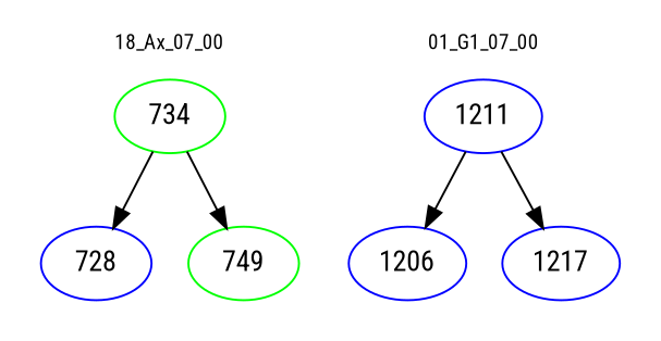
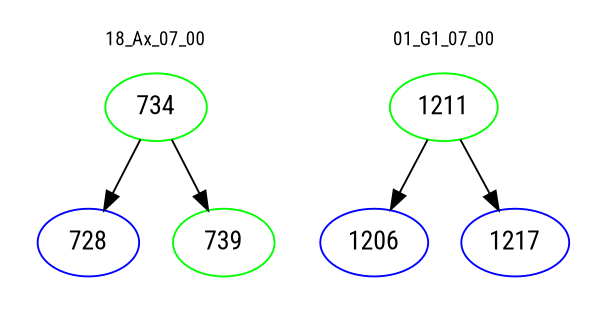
  digraph {
    fontname="Roboto Condensed"
    node [color=blue fontname="Roboto Condensed"]
    edge [color=black fontname="Roboto Condensed"]
    n1 [color=green label=734]
    n2 [label=728]
-   n3 [color=green label=749]
-   n4 [label=1211]
+   n3 [color=green label=739]
+   n4 [color=green label=1211]
    n5 [label=1206]
    n6 [label=1217]
    subgraph cluster_1 {
      color=white
      fontsize=10
      label="18_Ax_07_00"
      n1
      n2
      n3
    }
    subgraph cluster_2 {
      color=white
      fontsize=10
      label="01_G1_07_00"
      n4
      n5
      n6
    }
    n1 -> n2
    n1 -> n3
    n4 -> n5
    n4 -> n6
  }
